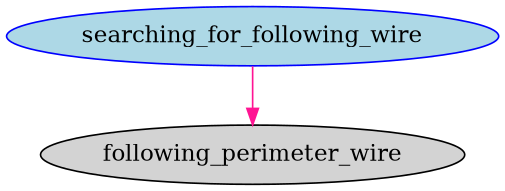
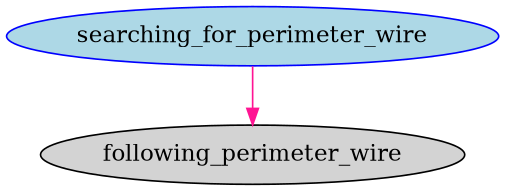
  digraph {
    node [style=filled]
-   searching_for_perimeter_wire [fillcolor=lightblue color=blue label=searching_for_following_wire]
+   searching_for_perimeter_wire [fillcolor=lightblue color=blue]
    following_perimeter_wire [fillcolor=lightgrey color=black]
    searching_for_perimeter_wire -> following_perimeter_wire [color=deeppink]
  }
